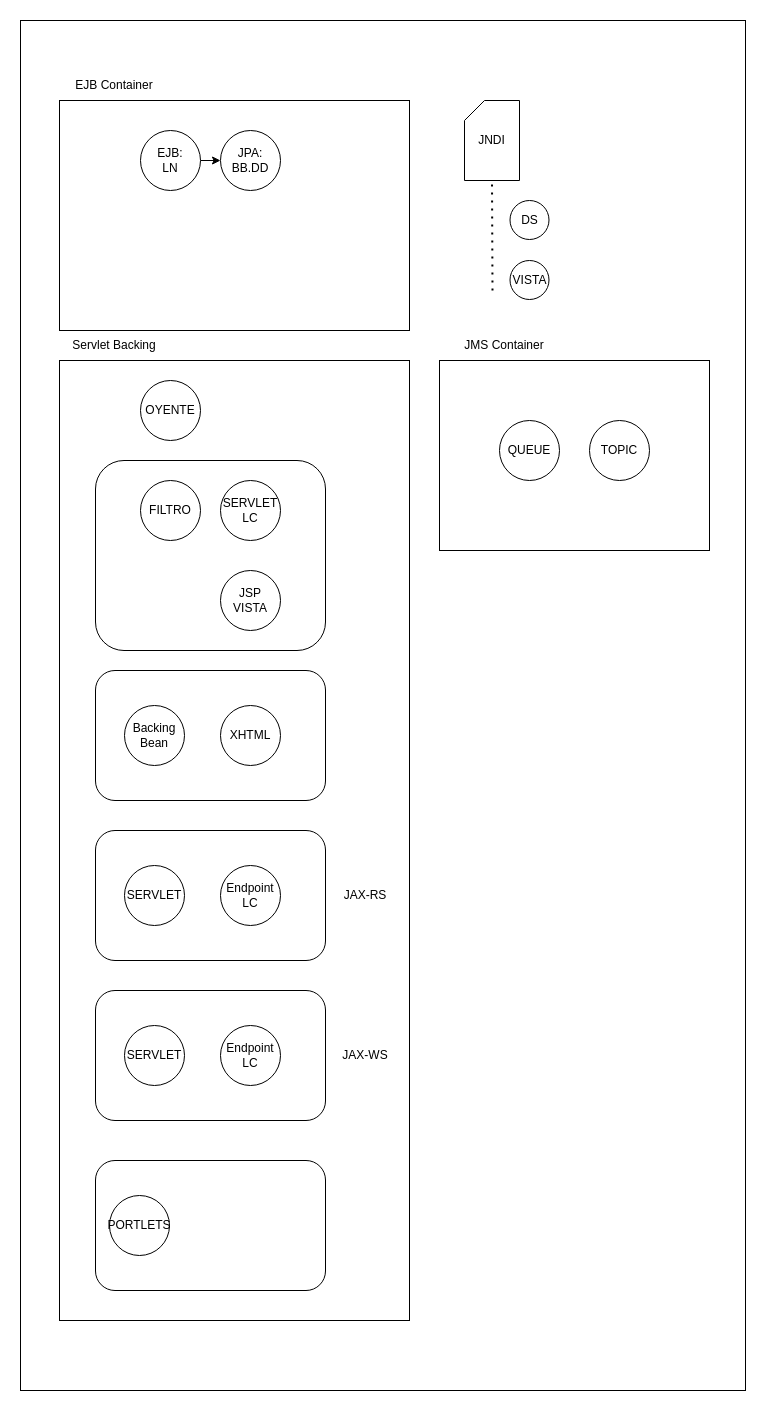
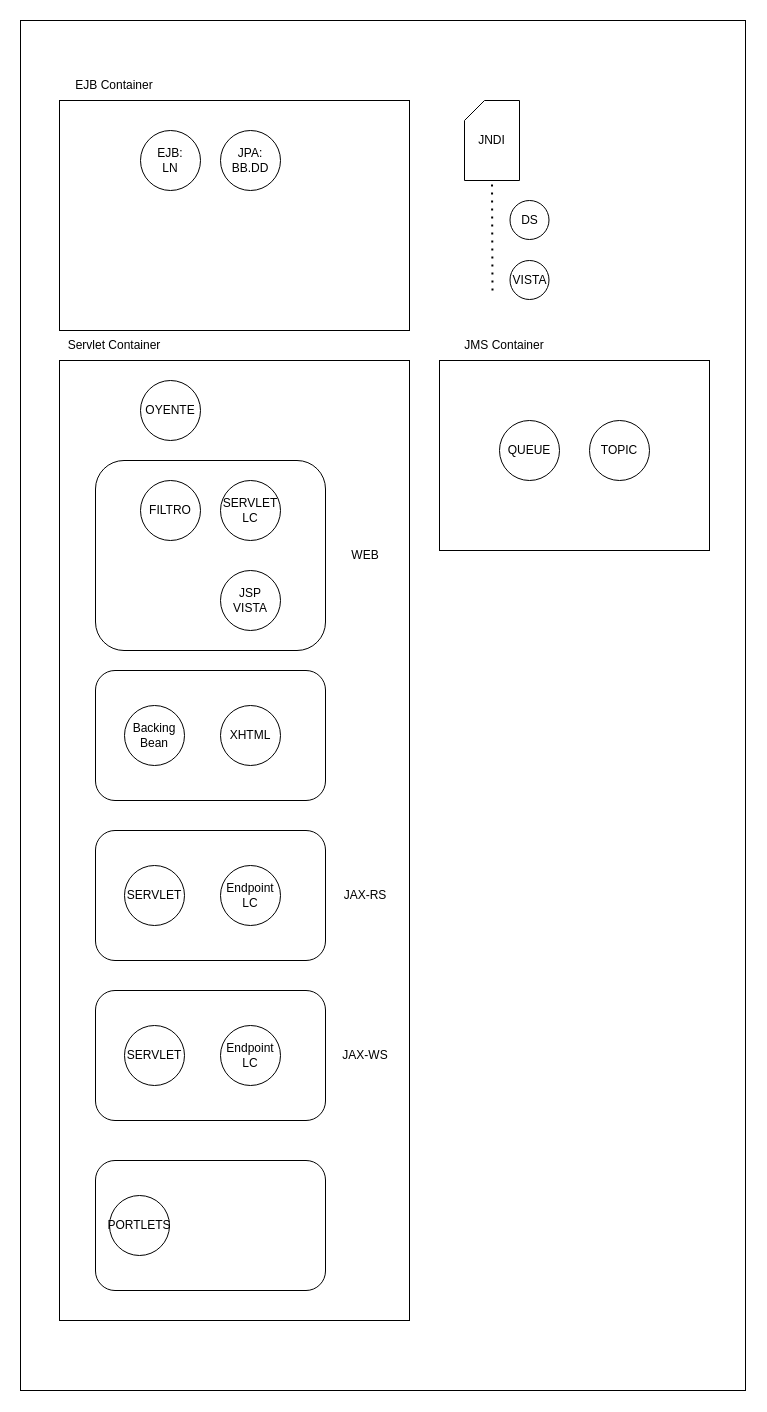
  <mxCell id="0" />
  <mxCell id="1" parent="0" />
  <mxCell id="2" value="" style="rounded=0;whiteSpace=wrap;html=1;fillColor=none;" parent="1" vertex="1"><mxGeometry x="20" y="20" width="725" height="1370" as="geometry" /></mxCell>
  <mxCell id="3" value="" style="rounded=0;whiteSpace=wrap;html=1;" parent="1" vertex="1"><mxGeometry x="59" y="360" width="350" height="960" as="geometry" /></mxCell>
  <mxCell id="4" value="" style="rounded=1;whiteSpace=wrap;html=1;fillColor=none;" parent="1" vertex="1"><mxGeometry x="95" y="460" width="230" height="190" as="geometry" /></mxCell>
- <mxCell id="5" value="Servlet Backing" style="text;html=1;strokeColor=none;fillColor=none;align=center;verticalAlign=middle;whiteSpace=wrap;rounded=0;" parent="1" vertex="1"><mxGeometry x="49" y="330" width="130" height="30" as="geometry" /></mxCell>
+ <mxCell id="5" value="Servlet Container" style="text;html=1;strokeColor=none;fillColor=none;align=center;verticalAlign=middle;whiteSpace=wrap;rounded=0;" parent="1" vertex="1"><mxGeometry x="49" y="330" width="130" height="30" as="geometry" /></mxCell>
  <mxCell id="6" value="" style="rounded=0;whiteSpace=wrap;html=1;" parent="1" vertex="1"><mxGeometry x="59" y="100" width="350" height="230" as="geometry" /></mxCell>
  <mxCell id="7" value="EJB Container" style="text;html=1;strokeColor=none;fillColor=none;align=center;verticalAlign=middle;whiteSpace=wrap;rounded=0;" parent="1" vertex="1"><mxGeometry x="49" y="70" width="130" height="30" as="geometry" /></mxCell>
  <mxCell id="8" value="" style="rounded=0;whiteSpace=wrap;html=1;" parent="1" vertex="1"><mxGeometry x="439" y="360" width="270" height="190" as="geometry" /></mxCell>
  <mxCell id="9" value="JMS Container" style="text;html=1;strokeColor=none;fillColor=none;align=center;verticalAlign=middle;whiteSpace=wrap;rounded=0;" parent="1" vertex="1"><mxGeometry x="439" y="330" width="130" height="30" as="geometry" /></mxCell>
  <mxCell id="10" value="SERVLET&lt;br&gt;LC" style="ellipse;whiteSpace=wrap;html=1;aspect=fixed;" parent="1" vertex="1"><mxGeometry x="220" y="480" width="60" height="60" as="geometry" /></mxCell>
  <mxCell id="11" value="FILTRO" style="ellipse;whiteSpace=wrap;html=1;aspect=fixed;" parent="1" vertex="1"><mxGeometry x="140" y="480" width="60" height="60" as="geometry" /></mxCell>
  <mxCell id="12" value="OYENTE" style="ellipse;whiteSpace=wrap;html=1;aspect=fixed;" parent="1" vertex="1"><mxGeometry x="140" y="380" width="60" height="60" as="geometry" /></mxCell>
  <mxCell id="13" value="JNDI" style="shape=card;whiteSpace=wrap;html=1;size=20;" parent="1" vertex="1"><mxGeometry x="464" y="100" width="55" height="80" as="geometry" /></mxCell>
  <mxCell id="14" value="" style="endArrow=none;dashed=1;html=1;dashPattern=1 3;strokeWidth=2;rounded=0;entryX=0.5;entryY=1;entryDx=0;entryDy=0;entryPerimeter=0;" parent="1" target="13" edge="1"><mxGeometry width="50" height="50" relative="1" as="geometry"><mxPoint x="492" y="290" as="sourcePoint" /><mxPoint x="539" as="targetPoint" y="260" /></mxGeometry></mxCell>
- <mxCell id="15" style="edgeStyle=orthogonalEdgeStyle;rounded=1;orthogonalLoop=1;jettySize=auto;html=1;" parent="1" source="16" target="19" edge="1"><mxGeometry relative="1" as="geometry" /></mxCell>
  <mxCell id="16" value="EJB:&lt;br&gt;LN" style="ellipse;whiteSpace=wrap;html=1;aspect=fixed;" parent="1" vertex="1"><mxGeometry x="140" y="130" width="60" height="60" as="geometry" /></mxCell>
  <mxCell id="17" value="QUEUE" style="ellipse;whiteSpace=wrap;html=1;aspect=fixed;" parent="1" vertex="1"><mxGeometry x="499" y="420" width="60" height="60" as="geometry" /></mxCell>
  <mxCell id="18" value="TOPIC" style="ellipse;whiteSpace=wrap;html=1;aspect=fixed;" parent="1" vertex="1"><mxGeometry x="589" y="420" width="60" height="60" as="geometry" /></mxCell>
  <mxCell id="19" value="JPA:&lt;br&gt;BB.DD" style="ellipse;whiteSpace=wrap;html=1;aspect=fixed;" parent="1" vertex="1"><mxGeometry x="220" y="130" width="60" height="60" as="geometry" /></mxCell>
  <mxCell id="20" value="DS" style="ellipse;whiteSpace=wrap;html=1;aspect=fixed;" parent="1" vertex="1"><mxGeometry x="509.5" y="200" width="39" height="39" as="geometry" /></mxCell>
  <mxCell id="21" value="JSP&lt;br&gt;VISTA" style="ellipse;whiteSpace=wrap;html=1;aspect=fixed;" parent="1" vertex="1"><mxGeometry x="220" y="570" width="60" height="60" as="geometry" /></mxCell>
+ <mxCell id="22" value="WEB" style="text;html=1;strokeColor=none;fillColor=none;align=center;verticalAlign=middle;whiteSpace=wrap;rounded=0;" parent="1" vertex="1"><mxGeometry x="335" y="540" width="60" height="30" as="geometry" /></mxCell>
  <mxCell id="23" value="" style="rounded=1;whiteSpace=wrap;html=1;fillColor=none;" parent="1" vertex="1"><mxGeometry x="95" y="830" width="230" height="130" as="geometry" /></mxCell>
  <mxCell id="24" value="SERVLET" style="ellipse;whiteSpace=wrap;html=1;aspect=fixed;" parent="1" vertex="1"><mxGeometry x="124" y="865" width="60" height="60" as="geometry" /></mxCell>
  <mxCell id="25" value="Endpoint&lt;br&gt;LC" style="ellipse;whiteSpace=wrap;html=1;aspect=fixed;" parent="1" vertex="1"><mxGeometry x="220" y="865" width="60" height="60" as="geometry" /></mxCell>
  <mxCell id="26" value="JAX-RS" style="text;html=1;strokeColor=none;fillColor=none;align=center;verticalAlign=middle;whiteSpace=wrap;rounded=0;" parent="1" vertex="1"><mxGeometry x="335" y="880" width="60" height="30" as="geometry" /></mxCell>
  <mxCell id="27" value="" style="rounded=1;whiteSpace=wrap;html=1;fillColor=none;" parent="1" vertex="1"><mxGeometry x="95" y="670" width="230" height="130" as="geometry" /></mxCell>
  <mxCell id="28" value="Backing&lt;br&gt;Bean" style="ellipse;whiteSpace=wrap;html=1;aspect=fixed;" parent="1" vertex="1"><mxGeometry x="124" y="705" width="60" height="60" as="geometry" /></mxCell>
  <mxCell id="29" value="XHTML" style="ellipse;whiteSpace=wrap;html=1;aspect=fixed;" parent="1" vertex="1"><mxGeometry x="220" y="705" width="60" height="60" as="geometry" /></mxCell>
  <mxCell id="30" value="VISTA" style="ellipse;whiteSpace=wrap;html=1;aspect=fixed;" parent="1" vertex="1"><mxGeometry x="509.5" width="39" height="39" as="geometry" y="260" /></mxCell>
  <mxCell id="31" value="" style="rounded=1;whiteSpace=wrap;html=1;fillColor=none;" parent="1" vertex="1"><mxGeometry x="95" y="990" width="230" height="130" as="geometry" /></mxCell>
  <mxCell id="32" value="SERVLET" style="ellipse;whiteSpace=wrap;html=1;aspect=fixed;" parent="1" vertex="1"><mxGeometry x="124" y="1025" width="60" height="60" as="geometry" /></mxCell>
  <mxCell id="33" value="Endpoint&lt;br&gt;LC" style="ellipse;whiteSpace=wrap;html=1;aspect=fixed;" parent="1" vertex="1"><mxGeometry x="220" y="1025" width="60" height="60" as="geometry" /></mxCell>
  <mxCell id="34" value="JAX-WS" style="text;html=1;strokeColor=none;fillColor=none;align=center;verticalAlign=middle;whiteSpace=wrap;rounded=0;" parent="1" vertex="1"><mxGeometry x="335" y="1040" width="60" height="30" as="geometry" /></mxCell>
  <mxCell id="35" value="" style="rounded=1;whiteSpace=wrap;html=1;fillColor=none;" parent="1" vertex="1"><mxGeometry x="95" y="1160" width="230" height="130" as="geometry" /></mxCell>
  <mxCell id="36" value="PORTLETS" style="ellipse;whiteSpace=wrap;html=1;aspect=fixed;" parent="1" vertex="1"><mxGeometry x="109" y="1195" width="60" height="60" as="geometry" /></mxCell>
